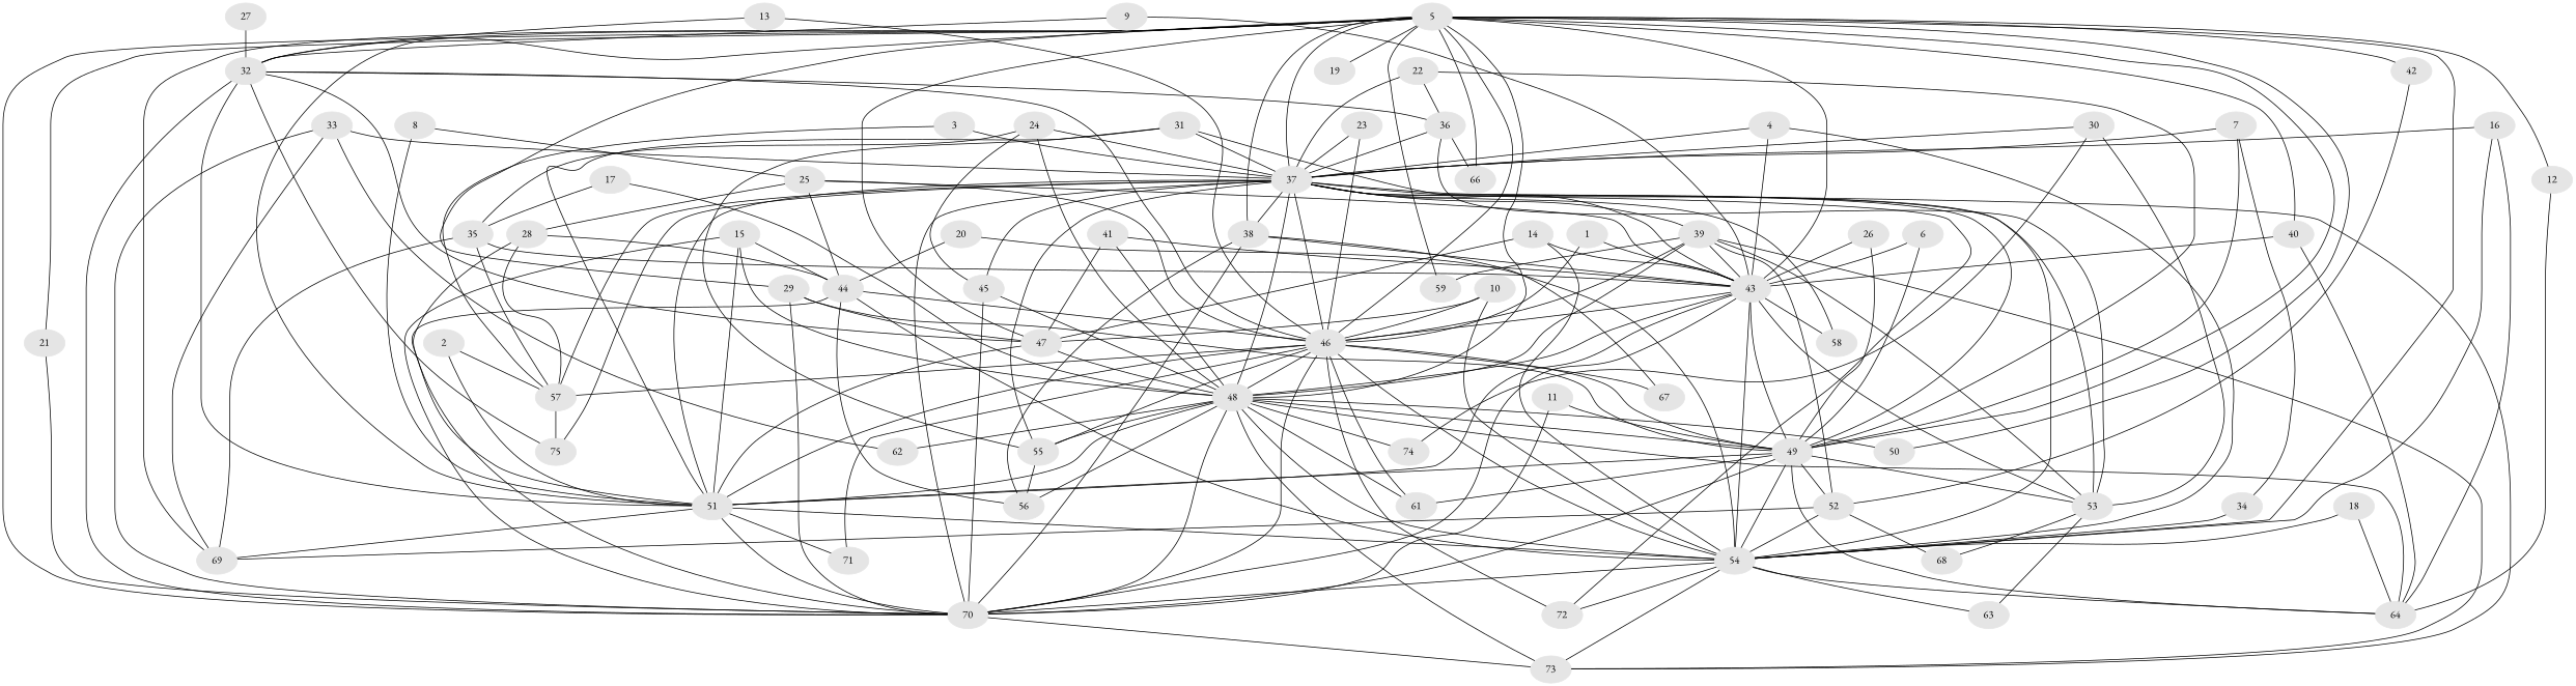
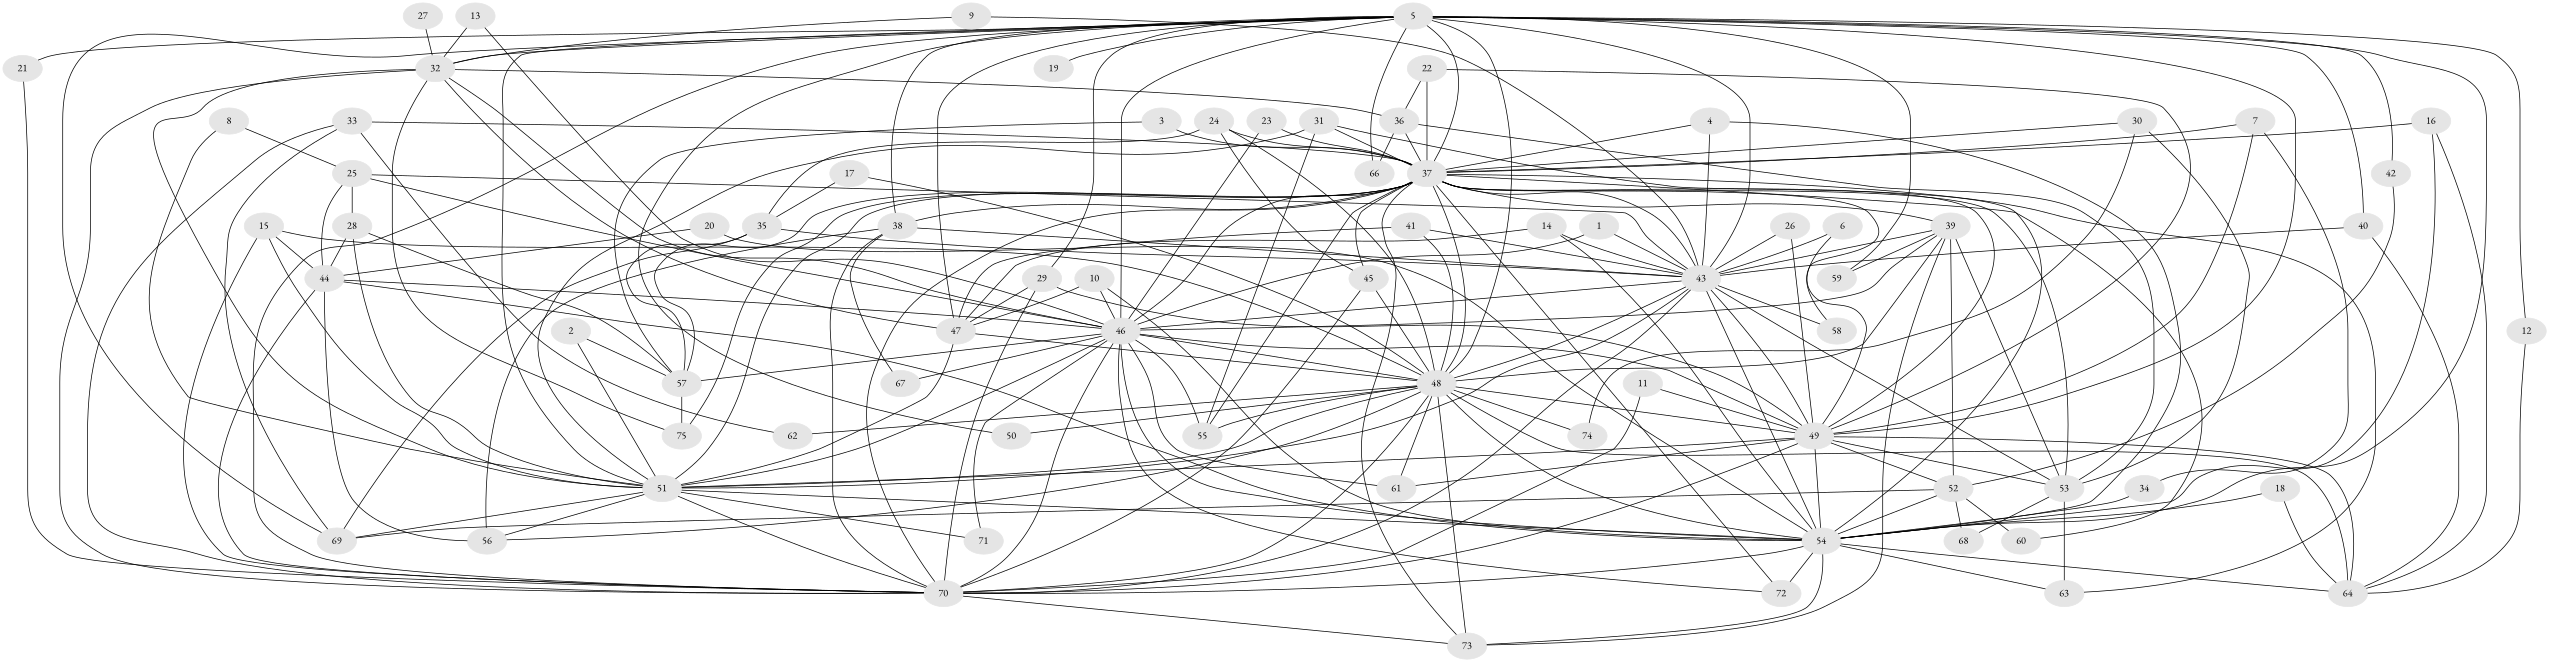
  graph {
    fontname="EB Garamond"
    node [color=gray90 fontname="EB Garamond" style=filled]
    edge [fontname="EB Garamond" weight=1.0]
    1
    43
    46
    51
    54
    48
    49
    70
    53
    58
    57
    55
    67
    61
    71
    72
    2
    69
    n19 [label=75]
    3
    37
    38
    45
    39
+   60
    63
    73
    4
    64
    5
    12
    19
    21
    29
    32
    40
    42
    47
    50
    59
    66
    36
    56
    52
    74
    62
    6
    7
    34
    8
    25
    44
    28
    9
    10
    11
    13
    14
    15
    16
    17
    35
    18
    20
    22
    23
    24
    26
    27
    30
    68
    31
    33
    41
    1 -- 43 [weight=2.0]
    1 -- 46
    43 -- 46 [weight=2.0]
    43 -- 51
    43 -- 54 [weight=2.0]
    43 -- 48
    43 -- 49 [weight=2.0]
    43 -- 70
    43 -- 53 [weight=2.0]
    43 -- 58 [weight=2.0]
    46 -- 51
    46 -- 54
    46 -- 48
    46 -- 49
    46 -- 70
    46 -- 57 [weight=2.0]
    46 -- 55
    46 -- 67
    46 -- 61
    46 -- 71
    46 -- 72
    51 -- 54
    51 -- 70
    51 -- 71
    51 -- 69
    54 -- 70 [weight=2.0]
    54 -- 72
    54 -- 63
    54 -- 73
    54 -- 64
    48 -- 51 [weight=2.0]
    48 -- 54 [weight=2.0]
    48 -- 49 [weight=2.0]
    48 -- 70
    48 -- 55
    48 -- 61
    48 -- 73 [weight=2.0]
    48 -- 64
    48 -- 50
    48 -- 56
    48 -- 74
    48 -- 62
    49 -- 51
    49 -- 54
    49 -- 70 [weight=2.0]
    49 -- 53
    49 -- 61 [weight=2.0]
    49 -- 64
    49 -- 52
    70 -- 73
    53 -- 63
    53 -- 68
    57 -- n19
-   55 -- 56
+   51 -- 56
    2 -- 51
    2 -- 57
    3 -- 57
    3 -- 37
    37 -- 43
    37 -- 46
    37 -- 51
    37 -- 48
    37 -- 49 [weight=2.0]
    37 -- 70
    37 -- 53
    37 -- 58
    37 -- 57
    37 -- 55
    37 -- 72
    37 -- n19
    37 -- 38 [weight=2.0]
    37 -- 45
    37 -- 39
+   37 -- 60
+   37 -- 63
    37 -- 73
    38 -- 43
    38 -- 70
    38 -- 67
    38 -- 56
    45 -- 48
    45 -- 70
    39 -- 43
    39 -- 46
    39 -- 48
    39 -- 53
    39 -- 73
    39 -- 59
    39 -- 52
    4 -- 43
    4 -- 54
    4 -- 37
    5 -- 43 [weight=3.0]
    5 -- 46 [weight=2.0]
    5 -- 51 [weight=2.0]
    5 -- 54 [weight=2.0]
    5 -- 48 [weight=2.0]
    5 -- 49 [weight=2.0]
    5 -- 70 [weight=2.0]
    5 -- 69
    5 -- 37 [weight=3.0]
    5 -- 38
    5 -- 12
    5 -- 19 [weight=2.0]
    5 -- 21
    5 -- 29
    5 -- 32
    5 -- 40
    5 -- 42
    5 -- 47
    5 -- 50
    5 -- 59
    5 -- 66
    12 -- 64
    21 -- 70
    29 -- 49
    29 -- 70
    29 -- 47
    32 -- 46 [weight=2.0]
    32 -- 51
    32 -- 70
    32 -- n19
    32 -- 47
    32 -- 36
    40 -- 43
    40 -- 64
    42 -- 52
    47 -- 51
    47 -- 48
    36 -- 53
    36 -- 37
    36 -- 66
    52 -- 54 [weight=2.0]
    52 -- 69
+   52 -- 60
    52 -- 68
    6 -- 43
    6 -- 49
    7 -- 49
    7 -- 37
    7 -- 34
    34 -- 54 [weight=2.0]
    8 -- 51
    8 -- 25
    25 -- 43
    25 -- 46
    25 -- 44
    25 -- 28
    44 -- 46
    44 -- 54
    44 -- 70
    44 -- 56
    28 -- 51
    28 -- 57
    28 -- 44
    9 -- 43
    9 -- 32
    10 -- 46
    10 -- 54
    10 -- 47
    11 -- 49
    11 -- 70
    13 -- 46
    13 -- 32
    14 -- 43
    14 -- 54
    14 -- 47
    15 -- 51
    15 -- 48
    15 -- 70
    15 -- 44
    16 -- 54
    16 -- 37
    16 -- 64
    17 -- 48
    17 -- 35
    35 -- 43 [weight=2.0]
    35 -- 57
    35 -- 69
    18 -- 54
    18 -- 64
    20 -- 54
    20 -- 44
    22 -- 49
    22 -- 37
    22 -- 36
    23 -- 46
    23 -- 37
    24 -- 48
    24 -- 37
    24 -- 45
    24 -- 35
    26 -- 43
    26 -- 49
    27 -- 32
    30 -- 53 [weight=2.0]
    30 -- 37
    30 -- 74
    31 -- 51
    31 -- 54
    31 -- 55
    31 -- 37
    33 -- 70
    33 -- 69
    33 -- 37 [weight=3.0]
    33 -- 62
    41 -- 43
    41 -- 48
    41 -- 47
  }
